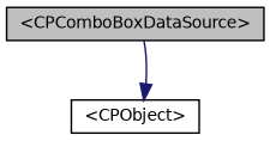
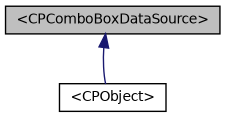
  digraph {
    node [color=black fontname=Helvetica fontsize=10 shape=record style=filled]
    n1 [fillcolor=grey75 fontcolor=black height=0.2 label="\<CPComboBoxDataSource\>" width=0.4]
    n2 [fillcolor=white height=0.2 label="\<CPObject\>" width=0.4]
-   n2 -> n1 [color=midnightblue dir=back fontname=Helvetica fontsize=10 labelfontname=Helvetica labelfontsize=10 style=solid]
+   n1 -> n2 [color=midnightblue dir=back fontname=Helvetica fontsize=10 labelfontname=Helvetica labelfontsize=10 style=solid]
  }
